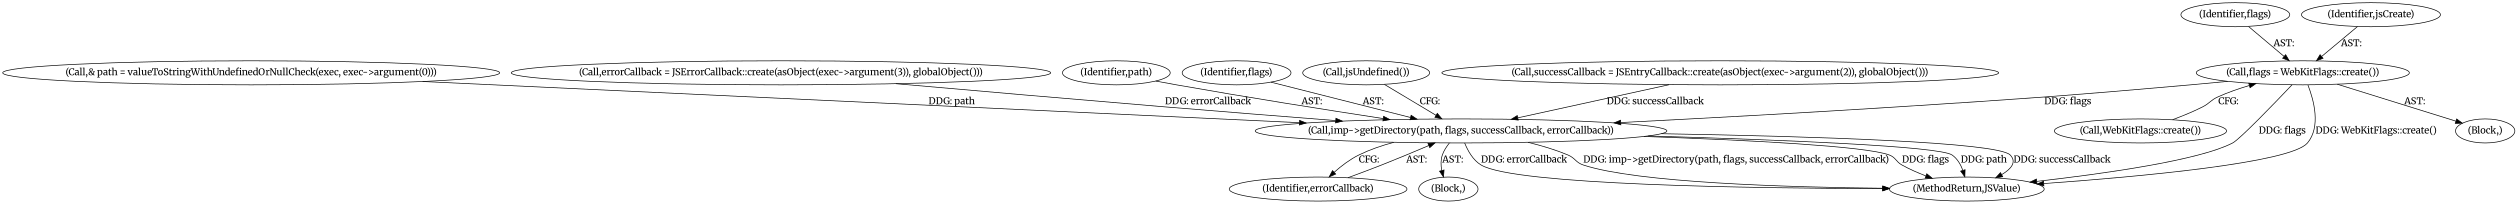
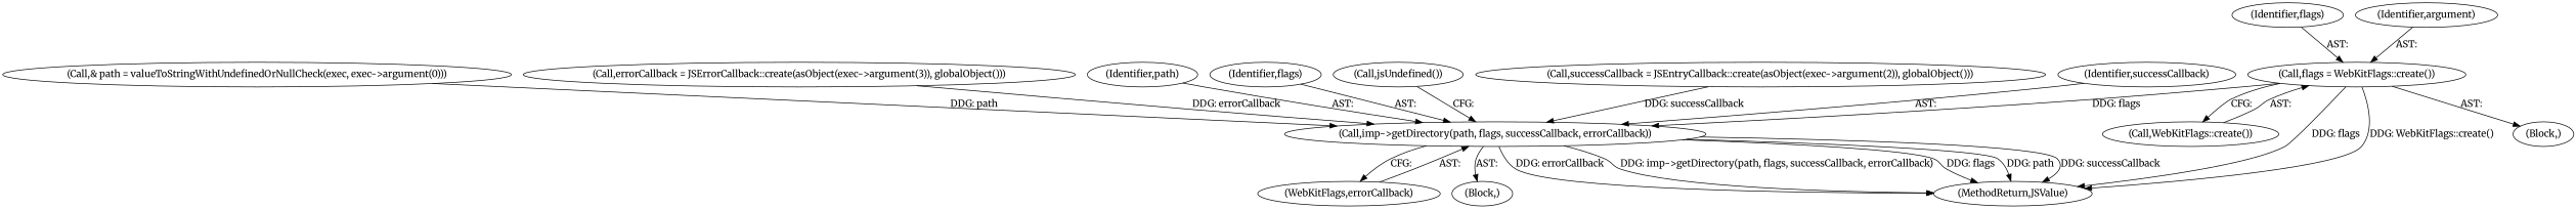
  digraph {
    fontname=Merriweather
    node [fontname=Merriweather]
    edge [fontname=Merriweather]
    n1 [label="(Call,flags = WebKitFlags::create())"]
    n2 [label="(Call,imp->getDirectory(path, flags, successCallback, errorCallback))"]
    n3 [label="(Call,WebKitFlags::create())"]
    n4 [label="(MethodReturn,JSValue)"]
    n5 [label="(Block,)"]
-   n6 [label="(Identifier,errorCallback)"]
+   n6 [label="(WebKitFlags,errorCallback)"]
    n7 [label="(Block,)"]
    n8 [label="(Call,& path = valueToStringWithUndefinedOrNullCheck(exec, exec->argument(0)))"]
    n9 [label="(Call,errorCallback = JSErrorCallback::create(asObject(exec->argument(3)), globalObject()))"]
    n10 [label="(Identifier,path)"]
    n11 [label="(Identifier,flags)"]
    n12 [label="(Identifier,flags)"]
-   n13 [label="(Identifier,jsCreate)"]
+   n13 [label="(Identifier,argument)"]
    n14 [label="(Call,jsUndefined())"]
    n15 [label="(Call,successCallback = JSEntryCallback::create(asObject(exec->argument(2)), globalObject()))"]
+   n16 [label="(Identifier,successCallback)"]
    n1 -> n2 [label="DDG: flags"]
+   n1 -> n3 [label="CFG: "]
    n1 -> n4 [label="DDG: flags"]
    n1 -> n4 [label="DDG: WebKitFlags::create()"]
    n1 -> n5 [label="AST: "]
    n2 -> n4 [label="DDG: path"]
    n2 -> n4 [label="DDG: successCallback"]
    n2 -> n4 [label="DDG: errorCallback"]
    n2 -> n4 [label="DDG: imp->getDirectory(path, flags, successCallback, errorCallback)"]
    n2 -> n4 [label="DDG: flags"]
    n2 -> n6 [label="CFG: "]
    n2 -> n7 [label="AST: "]
-   n3 -> n1 [label="CFG: "]
+   n3 -> n1 [label="AST: "]
    n6 -> n2 [label="AST: "]
    n8 -> n2 [label="DDG: path"]
    n9 -> n2 [label="DDG: errorCallback"]
    n10 -> n2 [label="AST: "]
    n11 -> n2 [label="AST: "]
    n12 -> n1 [label="AST: "]
    n13 -> n1 [label="AST: "]
    n14 -> n2 [label="CFG: "]
    n15 -> n2 [label="DDG: successCallback"]
+   n16 -> n2 [label="AST: "]
  }
